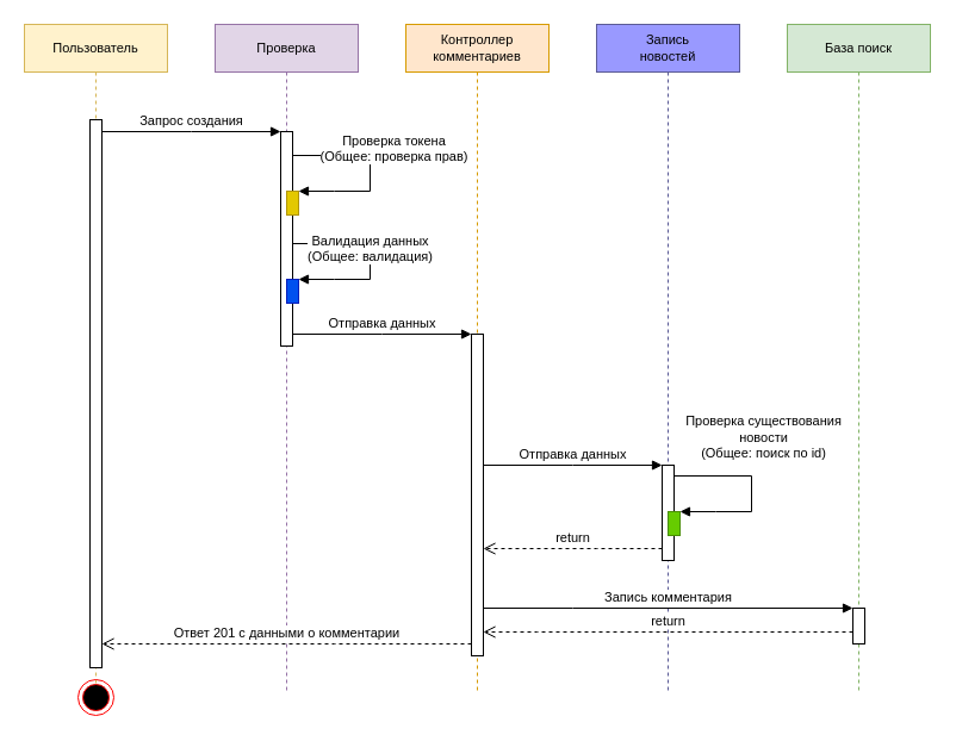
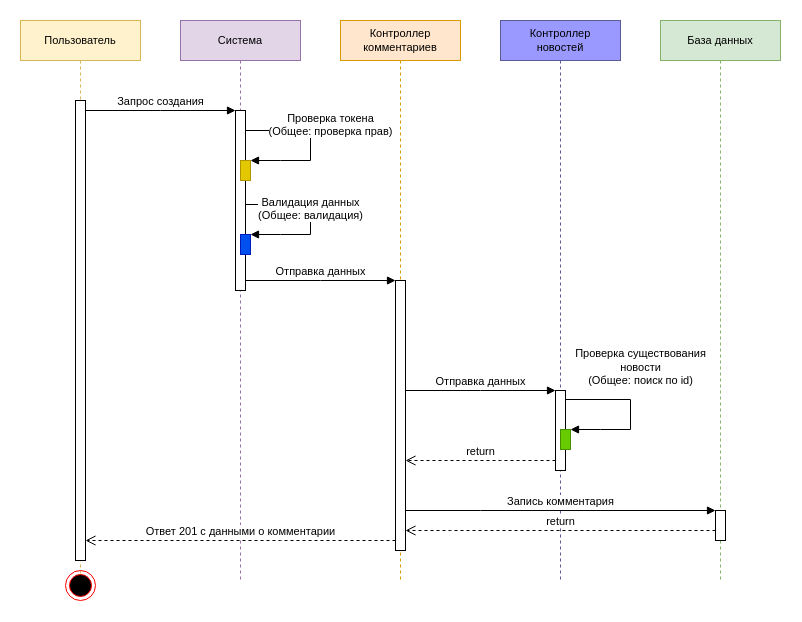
  <mxCell id="0" />
  <mxCell id="1" parent="0" />
- <mxCell id="2" value="Проверка" style="shape=umlLifeline;perimeter=lifelinePerimeter;whiteSpace=wrap;html=1;container=1;collapsible=0;recursiveResize=0;outlineConnect=0;labelBackgroundColor=none;strokeColor=#9673a6;fontFamily=Helvetica;fontSize=11;fillColor=#e1d5e7;" vertex="1" parent="1"><mxGeometry x="180" y="20" width="120" height="560" as="geometry" /></mxCell>
+ <mxCell id="2" value="Система" style="shape=umlLifeline;perimeter=lifelinePerimeter;whiteSpace=wrap;html=1;container=1;collapsible=0;recursiveResize=0;outlineConnect=0;labelBackgroundColor=none;strokeColor=#9673a6;fontFamily=Helvetica;fontSize=11;fillColor=#e1d5e7;" vertex="1" parent="1"><mxGeometry x="180" y="20" width="120" height="560" as="geometry" /></mxCell>
  <mxCell id="3" value="Валидация данных&lt;br&gt;(Общее: валидация)" style="html=1;verticalAlign=bottom;endArrow=block;rounded=0;labelBackgroundColor=default;strokeColor=default;fontFamily=Helvetica;fontSize=11;fontColor=default;shape=connector;curved=0;" edge="1" parent="2" target="5"><mxGeometry x="0.097" width="80" relative="1" as="geometry"><mxPoint x="65" y="184" as="sourcePoint" /><mxPoint x="130" y="234" as="targetPoint" /><Array as="points"><mxPoint x="130" y="184" /><mxPoint x="130" y="214" /><mxPoint x="100" y="214" /></Array><mxPoint as="offset" /></mxGeometry></mxCell>
  <mxCell id="4" value="" style="html=1;points=[];perimeter=orthogonalPerimeter;labelBackgroundColor=none;strokeColor=#000000;fontFamily=Helvetica;fontSize=11;fontColor=default;fillColor=default;" vertex="1" parent="2"><mxGeometry x="55" y="90" width="10" height="180" as="geometry" /></mxCell>
  <mxCell id="5" value="" style="html=1;points=[];perimeter=orthogonalPerimeter;labelBackgroundColor=none;strokeColor=#001DBC;fontFamily=Helvetica;fontSize=11;fontColor=#ffffff;fillColor=#0050ef;" vertex="1" parent="2"><mxGeometry x="60" y="214" width="10" height="20" as="geometry" /></mxCell>
  <mxCell id="6" value="" style="html=1;points=[];perimeter=orthogonalPerimeter;labelBackgroundColor=none;strokeColor=#B09500;fontFamily=Helvetica;fontSize=11;fontColor=#000000;fillColor=#e3c800;" vertex="1" parent="2"><mxGeometry x="60" y="140" width="10" height="20" as="geometry" /></mxCell>
  <mxCell id="7" value="Проверка токена&lt;br&gt;(Общее: проверка прав)" style="html=1;verticalAlign=bottom;endArrow=block;rounded=0;labelBackgroundColor=default;strokeColor=default;fontFamily=Helvetica;fontSize=11;fontColor=default;shape=connector;curved=0;" edge="1" parent="2" target="6"><mxGeometry x="-0.161" y="10" width="80" relative="1" as="geometry"><mxPoint x="65" y="110" as="sourcePoint" /><mxPoint x="130" y="160" as="targetPoint" /><Array as="points"><mxPoint x="130" y="110" /><mxPoint x="130" y="140" /><mxPoint x="100" y="140" /></Array><mxPoint x="10" y="10" as="offset" /></mxGeometry></mxCell>
  <mxCell id="8" value="Пользователь" style="shape=umlLifeline;perimeter=lifelinePerimeter;whiteSpace=wrap;html=1;container=1;collapsible=0;recursiveResize=0;outlineConnect=0;labelBackgroundColor=none;strokeColor=#d6b656;fontFamily=Helvetica;fontSize=11;fillColor=#fff2cc;" vertex="1" parent="1"><mxGeometry x="20" y="20" width="120" height="560" as="geometry" /></mxCell>
  <mxCell id="9" value="" style="html=1;points=[];perimeter=orthogonalPerimeter;labelBackgroundColor=none;strokeColor=#000000;fontFamily=Helvetica;fontSize=11;fontColor=default;fillColor=default;" vertex="1" parent="8"><mxGeometry x="55" y="80" width="10" height="460" as="geometry" /></mxCell>
  <mxCell id="10" value="Запрос создания" style="html=1;verticalAlign=bottom;endArrow=block;rounded=0;labelBackgroundColor=default;strokeColor=default;fontFamily=Helvetica;fontSize=11;fontColor=default;shape=connector;curved=0;" edge="1" parent="1" source="9" target="4"><mxGeometry x="0.003" width="80" relative="1" as="geometry"><mxPoint x="80" y="120" as="sourcePoint" /><mxPoint x="160" y="120" as="targetPoint" /><Array as="points"><mxPoint x="160" y="110" /></Array><mxPoint as="offset" /></mxGeometry></mxCell>
  <mxCell id="11" value="Контроллер&lt;div&gt;комментариев&lt;/div&gt;" style="shape=umlLifeline;perimeter=lifelinePerimeter;whiteSpace=wrap;html=1;container=1;collapsible=0;recursiveResize=0;outlineConnect=0;labelBackgroundColor=none;strokeColor=#d79b00;fontFamily=Helvetica;fontSize=11;fillColor=#ffe6cc;" vertex="1" parent="1"><mxGeometry x="340" y="20" width="120" height="560" as="geometry" /></mxCell>
  <mxCell id="12" value="" style="html=1;points=[];perimeter=orthogonalPerimeter;labelBackgroundColor=none;strokeColor=#000000;fontFamily=Helvetica;fontSize=11;fontColor=default;fillColor=default;" vertex="1" parent="11"><mxGeometry x="55" y="260" width="10" height="270" as="geometry" /></mxCell>
  <mxCell id="13" value="Отправка данных" style="html=1;verticalAlign=bottom;endArrow=block;rounded=0;labelBackgroundColor=default;strokeColor=default;fontFamily=Helvetica;fontSize=11;fontColor=default;shape=connector;curved=0;" edge="1" parent="11"><mxGeometry x="0.003" width="80" relative="1" as="geometry"><mxPoint x="-95" y="260" as="sourcePoint" /><mxPoint x="55" y="260" as="targetPoint" /><Array as="points"><mxPoint x="-20" y="260" /></Array><mxPoint as="offset" /></mxGeometry></mxCell>
  <mxCell id="14" value="Отправка данных" style="html=1;verticalAlign=bottom;endArrow=block;rounded=0;labelBackgroundColor=default;strokeColor=default;fontFamily=Helvetica;fontSize=11;fontColor=default;shape=connector;curved=0;" edge="1" parent="11" target="19"><mxGeometry x="0.003" width="80" relative="1" as="geometry"><mxPoint x="65" y="370" as="sourcePoint" /><mxPoint x="215" y="370" as="targetPoint" /><Array as="points"><mxPoint x="140" y="370" /></Array><mxPoint as="offset" /></mxGeometry></mxCell>
- <mxCell id="15" value="База поиск" style="shape=umlLifeline;perimeter=lifelinePerimeter;whiteSpace=wrap;html=1;container=1;collapsible=0;recursiveResize=0;outlineConnect=0;labelBackgroundColor=none;strokeColor=#82b366;fontFamily=Helvetica;fontSize=11;fillColor=#d5e8d4;" vertex="1" parent="1"><mxGeometry x="660" y="20" width="120" height="560" as="geometry" /></mxCell>
+ <mxCell id="15" value="База данных" style="shape=umlLifeline;perimeter=lifelinePerimeter;whiteSpace=wrap;html=1;container=1;collapsible=0;recursiveResize=0;outlineConnect=0;labelBackgroundColor=none;strokeColor=#82b366;fontFamily=Helvetica;fontSize=11;fillColor=#d5e8d4;" vertex="1" parent="1"><mxGeometry x="660" y="20" width="120" height="560" as="geometry" /></mxCell>
  <mxCell id="16" value="" style="html=1;points=[];perimeter=orthogonalPerimeter;labelBackgroundColor=none;strokeColor=#000000;fontFamily=Helvetica;fontSize=11;fontColor=default;fillColor=default;" vertex="1" parent="15"><mxGeometry x="55" y="490" width="10" height="30" as="geometry" /></mxCell>
  <mxCell id="17" value="Ответ 201 с данными о комментарии" style="html=1;verticalAlign=bottom;endArrow=open;dashed=1;endSize=8;rounded=0;labelBackgroundColor=default;strokeColor=default;fontFamily=Helvetica;fontSize=11;fontColor=default;shape=connector;curved=0;" edge="1" parent="1"><mxGeometry x="0.002" relative="1" as="geometry"><mxPoint x="395" y="540" as="sourcePoint" /><mxPoint x="85" y="540" as="targetPoint" /><Array as="points"><mxPoint x="280" y="540" /></Array><mxPoint as="offset" /></mxGeometry></mxCell>
- <mxCell id="18" value="Запись&lt;div&gt;новостей&lt;/div&gt;" style="shape=umlLifeline;perimeter=lifelinePerimeter;whiteSpace=wrap;html=1;container=1;collapsible=0;recursiveResize=0;outlineConnect=0;labelBackgroundColor=none;strokeColor=#5B5B96;fontFamily=Helvetica;fontSize=11;fillColor=#9999FF;" vertex="1" parent="1"><mxGeometry x="500" y="20" width="120" height="560" as="geometry" /></mxCell>
+ <mxCell id="18" value="Контроллер&lt;div&gt;новостей&lt;/div&gt;" style="shape=umlLifeline;perimeter=lifelinePerimeter;whiteSpace=wrap;html=1;container=1;collapsible=0;recursiveResize=0;outlineConnect=0;labelBackgroundColor=none;strokeColor=#5B5B96;fontFamily=Helvetica;fontSize=11;fillColor=#9999FF;" vertex="1" parent="1"><mxGeometry x="500" y="20" width="120" height="560" as="geometry" /></mxCell>
  <mxCell id="19" value="" style="html=1;points=[];perimeter=orthogonalPerimeter;labelBackgroundColor=none;strokeColor=#000000;fontFamily=Helvetica;fontSize=11;fontColor=default;fillColor=default;" vertex="1" parent="18"><mxGeometry x="55" y="370" width="10" height="80" as="geometry" /></mxCell>
  <mxCell id="20" value="Проверка существования&lt;br&gt;новости&lt;br&gt;(Общее: поиск по id)" style="html=1;verticalAlign=bottom;endArrow=block;rounded=0;labelBackgroundColor=default;strokeColor=default;fontFamily=Helvetica;fontSize=11;fontColor=default;shape=connector;curved=0;" edge="1" parent="18" target="21"><mxGeometry x="-0.161" y="14" width="80" relative="1" as="geometry"><mxPoint x="65" y="379" as="sourcePoint" /><mxPoint x="130" y="429" as="targetPoint" /><Array as="points"><mxPoint x="130" y="379" /><mxPoint x="130" y="409" /><mxPoint x="100" y="409" /></Array><mxPoint x="-4" y="-10" as="offset" /></mxGeometry></mxCell>
  <mxCell id="21" value="" style="html=1;points=[];perimeter=orthogonalPerimeter;labelBackgroundColor=none;strokeColor=#488F00;fontFamily=Helvetica;fontSize=11;fontColor=#ffffff;fillColor=#66CC00;" vertex="1" parent="18"><mxGeometry x="60" y="409" width="10" height="20" as="geometry" /></mxCell>
  <mxCell id="22" value="return" style="html=1;verticalAlign=bottom;endArrow=open;dashed=1;endSize=8;rounded=0;labelBackgroundColor=default;strokeColor=default;fontFamily=Helvetica;fontSize=11;fontColor=default;shape=connector;curved=0;" edge="1" parent="1" source="19" target="12"><mxGeometry x="0.002" relative="1" as="geometry"><mxPoint x="710" y="460" as="sourcePoint" /><mxPoint x="560" y="460" as="targetPoint" /><Array as="points"><mxPoint x="500" y="460" /></Array><mxPoint as="offset" /></mxGeometry></mxCell>
  <mxCell id="23" value="Запись комментария" style="html=1;verticalAlign=bottom;endArrow=block;rounded=0;labelBackgroundColor=default;strokeColor=default;fontFamily=Helvetica;fontSize=11;fontColor=default;shape=connector;curved=0;" edge="1" parent="1" target="16"><mxGeometry x="0.003" width="80" relative="1" as="geometry"><mxPoint x="405" y="510" as="sourcePoint" /><mxPoint x="555" y="510" as="targetPoint" /><Array as="points"><mxPoint x="480" y="510" /></Array><mxPoint as="offset" /></mxGeometry></mxCell>
  <mxCell id="24" value="return" style="html=1;verticalAlign=bottom;endArrow=open;dashed=1;endSize=8;rounded=0;labelBackgroundColor=default;strokeColor=default;fontFamily=Helvetica;fontSize=11;fontColor=default;shape=connector;curved=0;" edge="1" parent="1" source="16" target="12"><mxGeometry x="0.002" relative="1" as="geometry"><mxPoint x="555" y="530" as="sourcePoint" /><mxPoint x="405" y="530" as="targetPoint" /><Array as="points"><mxPoint x="450" y="530" /></Array><mxPoint as="offset" /></mxGeometry></mxCell>
  <mxCell id="25" value="" style="ellipse;html=1;shape=endState;fillColor=#000000;strokeColor=#ff0000;labelBackgroundColor=none;fontFamily=Helvetica;fontSize=11;fontColor=default;" vertex="1" parent="1"><mxGeometry x="65" y="570" width="30" height="30" as="geometry" /></mxCell>
